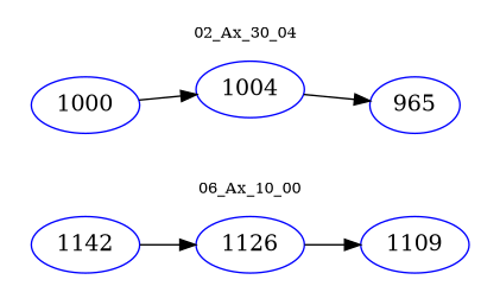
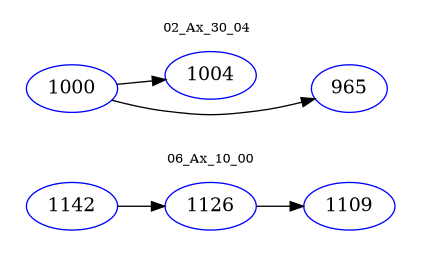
  digraph {
    rankdir=LR
    node [color=blue]
    edge [color=black]
    n1 [label=1126]
    n2 [label=1109]
    n3 [label=1142]
    n4 [label=1000]
    n5 [label=965]
    n6 [label=1004]
    subgraph cluster_1 {
      color=white
      fontsize=10
      label="06_Ax_10_00"
      n1
      n2
      n3
    }
    subgraph cluster_2 {
      color=white
      fontsize=10
      label="02_Ax_30_04"
      n4
      n5
      n6
    }
    n1 -> n2
    n3 -> n1
-   n6 -> n5
+   n4 -> n5
    n4 -> n6
  }
